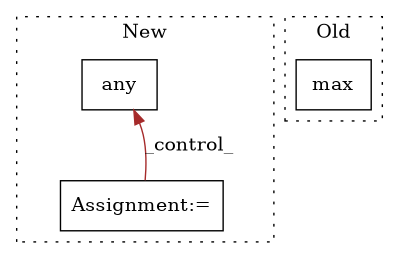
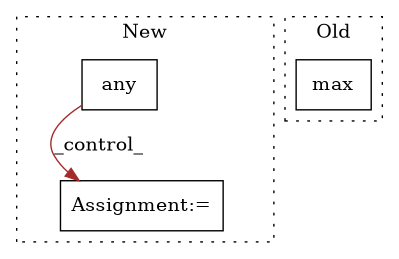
  digraph {
    node [a=32 l=5 shape=box]
    n1 [label=any s=13014]
    n2 [a=7 l=1 label="Assignment:=" s=13048]
    n3 [label=max s=11662]
    subgraph cluster_1 {
      label=New
      style=dotted
      n1
      n2
    }
    subgraph cluster_2 {
      label=Old
      style=dotted
      n3
    }
-   n2 -> n1 [label=_control_ color=brown]
+   n1 -> n2 [label=_control_ color=brown]
  }
